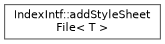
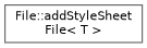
  digraph {
    rankdir=LR
-   n1 [color=grey40 fillcolor=white fontname=Helvetica fontsize=10 height=0.2 label="IndexIntf::addStyleSheet\lFile\< T \>" shape=box style=filled width=0.4]
+   n1 [color=grey40 fillcolor=white fontname=Helvetica fontsize=10 height=0.2 label="File::addStyleSheet\lFile\< T \>" shape=box style=filled width=0.4]
  }
